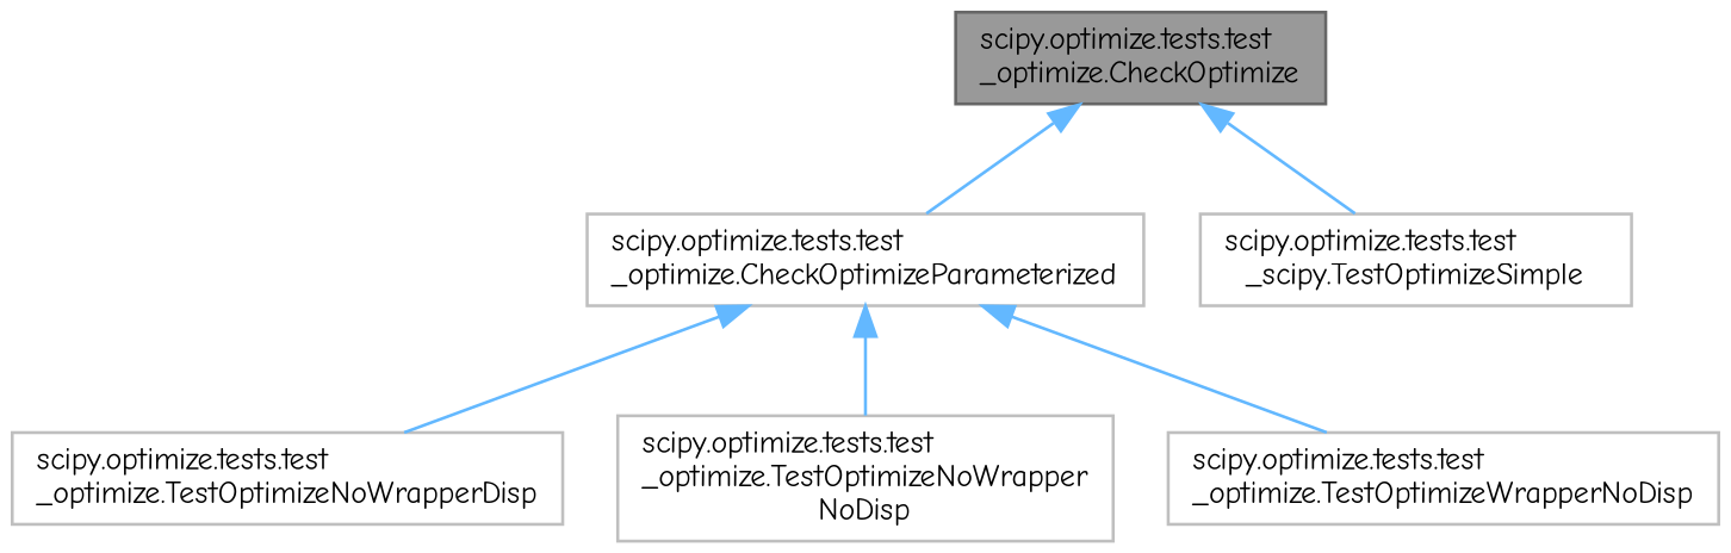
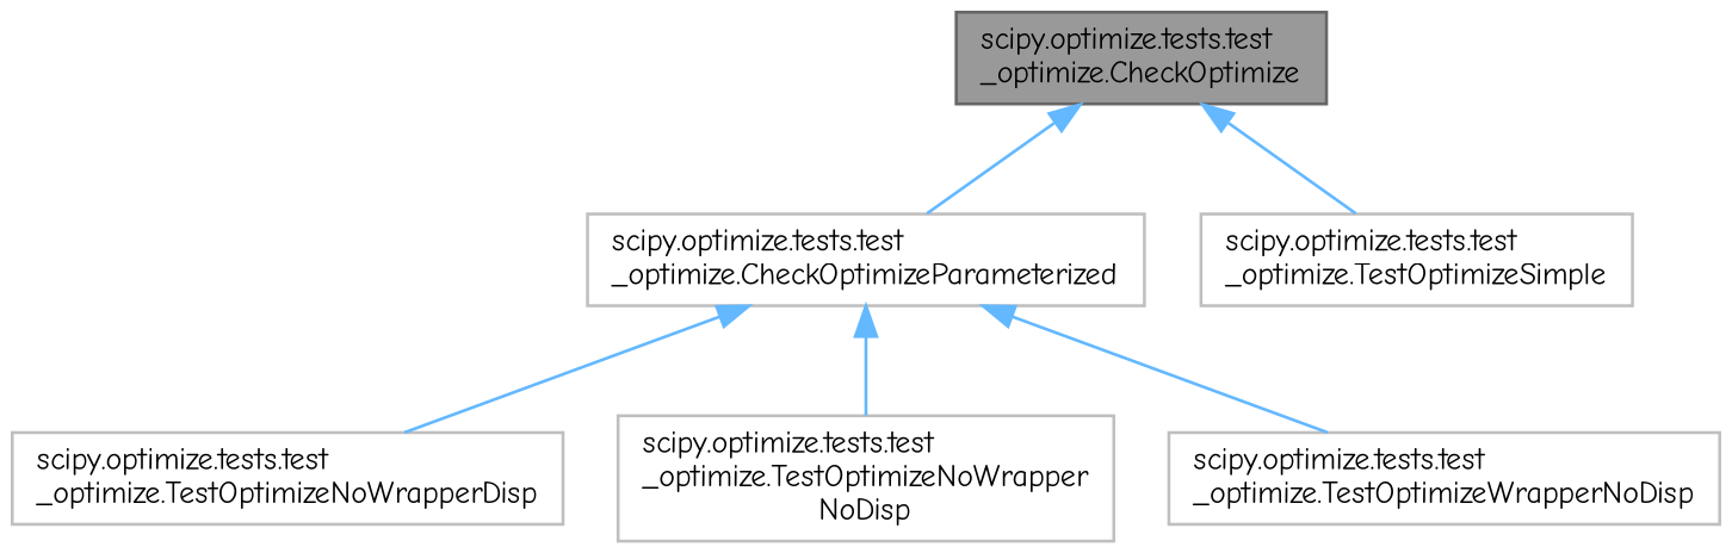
  digraph {
    fontname="Comic Neue"
    rankdir=TB
    node [color=grey75 fillcolor=white fontname="Comic Neue" fontsize=10 shape=box style=filled]
    edge [color=steelblue1 dir=back fontname="Comic Neue" fontsize=10 labelfontname=Helvetica labelfontsize=10 style=solid]
    n1 [color=gray40 fillcolor=grey60 fontcolor=black height=0.2 label="scipy.optimize.tests.test\l_optimize.CheckOptimize" width=0.4]
    n2 [height=0.2 label="scipy.optimize.tests.test\l_optimize.CheckOptimizeParameterized" width=0.4]
-   n3 [height=0.2 label="scipy.optimize.tests.test\l_scipy.TestOptimizeSimple" width=0.4]
+   n3 [height=0.2 label="scipy.optimize.tests.test\l_optimize.TestOptimizeSimple" width=0.4]
    n4 [height=0.2 label="scipy.optimize.tests.test\l_optimize.TestOptimizeNoWrapperDisp" width=0.4]
    n5 [height=0.2 label="scipy.optimize.tests.test\l_optimize.TestOptimizeNoWrapper\lNoDisp" width=0.4]
    n6 [height=0.2 label="scipy.optimize.tests.test\l_optimize.TestOptimizeWrapperNoDisp" width=0.4]
    n1 -> n2
    n1 -> n3
    n2 -> n4
    n2 -> n5
    n2 -> n6
  }
